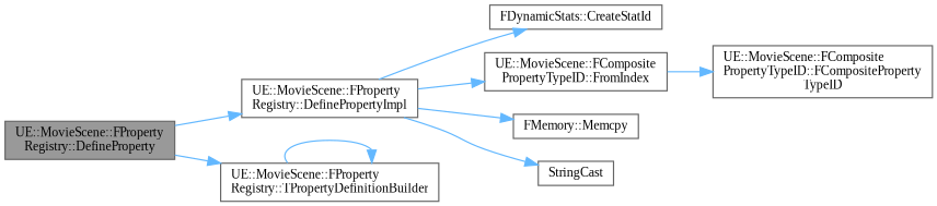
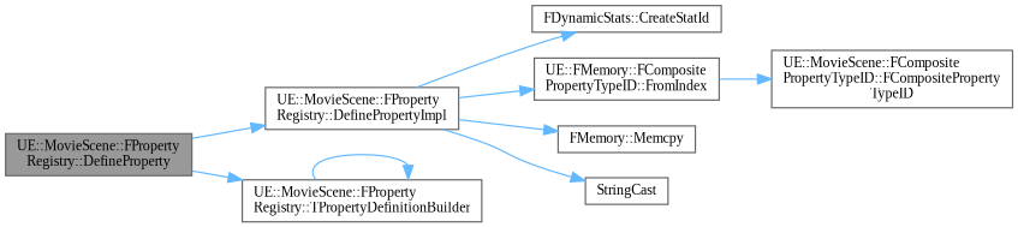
  digraph {
    fontname="Liberation Serif"
    rankdir=LR
    node [color=grey40 fillcolor=white fontname="Liberation Serif" fontsize=10 shape=box style=filled]
    edge [color=steelblue1 fontname="Liberation Serif" fontsize=10 labelfontname=Helvetica labelfontsize=10 style=solid]
    n1 [color=gray40 fillcolor=grey60 fontcolor=black height=0.2 label="UE::MovieScene::FProperty\lRegistry::DefineProperty" width=0.4]
    n2 [height=0.2 label="UE::MovieScene::FProperty\lRegistry::DefinePropertyImpl" width=0.4]
    n3 [height=0.2 label="UE::MovieScene::FProperty\lRegistry::TPropertyDefinitionBuilder" width=0.4]
    n4 [height=0.2 label="FDynamicStats::CreateStatId" width=0.4]
-   n5 [height=0.2 label="UE::MovieScene::FComposite\lPropertyTypeID::FromIndex" width=0.4]
+   n5 [height=0.2 label="UE::FMemory::FComposite\lPropertyTypeID::FromIndex" width=0.4]
    n6 [height=0.2 label="FMemory::Memcpy" width=0.4]
    n7 [height=0.2 label=StringCast width=0.4]
    n8 [height=0.2 label="UE::MovieScene::FComposite\lPropertyTypeID::FCompositeProperty\lTypeID" width=0.4]
    n1 -> n2
    n1 -> n3
    n2 -> n4
    n2 -> n5
    n2 -> n6
    n2 -> n7
    n3 -> n3
    n5 -> n8
  }
